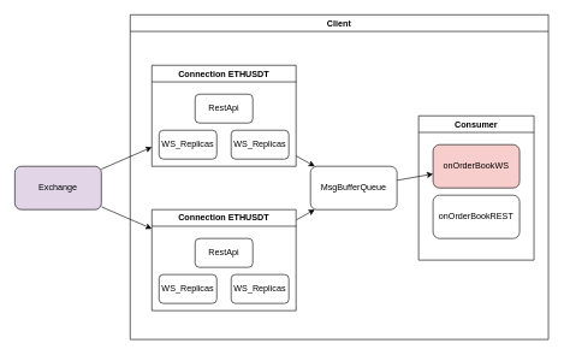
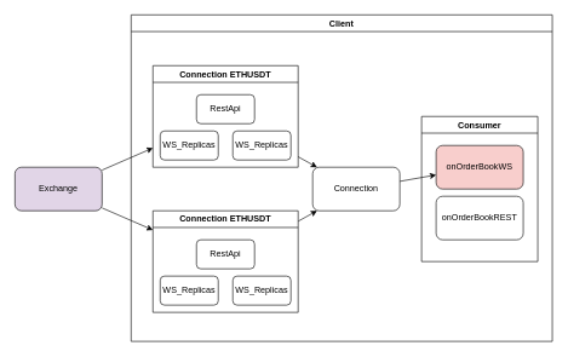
  <mxCell id="0" />
  <mxCell id="1" parent="0" />
  <mxCell id="2" style="edgeStyle=none;html=1;" edge="1" parent="1" source="4" target="12"><mxGeometry relative="1" as="geometry" /></mxCell>
  <mxCell id="3" style="edgeStyle=none;html=1;" edge="1" parent="1" source="4" target="17"><mxGeometry relative="1" as="geometry" /></mxCell>
  <mxCell id="4" value="Exchange" style="rounded=1;whiteSpace=wrap;html=1;fillColor=#e1d5e7;" parent="1" vertex="1"><mxGeometry x="20" y="230" width="120" height="60" as="geometry" /></mxCell>
  <mxCell id="5" value="Client" style="swimlane;whiteSpace=wrap;html=1;" vertex="1" parent="1"><mxGeometry x="180" y="20" width="580" height="450" as="geometry" /></mxCell>
  <mxCell id="6" style="edgeStyle=none;html=1;" edge="1" parent="5" source="7" target="9"><mxGeometry relative="1" as="geometry" /></mxCell>
- <mxCell id="7" value="MsgBufferQueue" style="rounded=1;whiteSpace=wrap;html=1;" vertex="1" parent="5"><mxGeometry x="250" y="210" width="120" height="60" as="geometry" /></mxCell>
+ <mxCell id="7" value="Connection" style="rounded=1;whiteSpace=wrap;html=1;" vertex="1" parent="5"><mxGeometry x="250" y="210" width="120" height="60" as="geometry" /></mxCell>
  <mxCell id="8" value="Consumer" style="swimlane;whiteSpace=wrap;html=1;startSize=23;" vertex="1" parent="5"><mxGeometry x="400" y="140" width="160" height="200" as="geometry" /></mxCell>
  <mxCell id="9" value="onOrderBookWS" style="rounded=1;whiteSpace=wrap;html=1;fillColor=#f8cecc;" vertex="1" parent="8"><mxGeometry x="20" y="40" width="120" height="60" as="geometry" /></mxCell>
  <mxCell id="10" value="onOrderBookREST" style="rounded=1;whiteSpace=wrap;html=1;" vertex="1" parent="8"><mxGeometry x="20" y="110" width="120" height="60" as="geometry" /></mxCell>
  <mxCell id="11" style="edgeStyle=none;html=1;" edge="1" parent="5" source="12" target="7"><mxGeometry relative="1" as="geometry" /></mxCell>
  <mxCell id="12" value="Connection ETHUSDT" style="swimlane;whiteSpace=wrap;html=1;startSize=23;" vertex="1" parent="5"><mxGeometry x="30" y="270" width="200" height="140" as="geometry" /></mxCell>
  <mxCell id="13" value="RestApi" style="rounded=1;whiteSpace=wrap;html=1;" vertex="1" parent="12"><mxGeometry x="60" y="40" width="80" height="40" as="geometry" /></mxCell>
  <mxCell id="14" value="WS_Replicas" style="rounded=1;whiteSpace=wrap;html=1;" vertex="1" parent="12"><mxGeometry x="110" y="90" width="80" height="40" as="geometry" /></mxCell>
  <mxCell id="15" value="WS_Replicas" style="rounded=1;whiteSpace=wrap;html=1;" vertex="1" parent="12"><mxGeometry x="10" y="90" width="80" height="40" as="geometry" /></mxCell>
  <mxCell id="16" style="edgeStyle=none;html=1;" edge="1" parent="5" source="17" target="7"><mxGeometry relative="1" as="geometry" /></mxCell>
  <mxCell id="17" value="Connection ETHUSDT" style="swimlane;whiteSpace=wrap;html=1;startSize=23;" vertex="1" parent="5"><mxGeometry x="30" y="70" width="200" height="140" as="geometry" /></mxCell>
  <mxCell id="18" value="RestApi" style="rounded=1;whiteSpace=wrap;html=1;" vertex="1" parent="17"><mxGeometry x="60" y="40" width="80" height="40" as="geometry" /></mxCell>
  <mxCell id="19" value="WS_Replicas" style="rounded=1;whiteSpace=wrap;html=1;" vertex="1" parent="17"><mxGeometry x="110" y="90" width="80" height="40" as="geometry" /></mxCell>
  <mxCell id="20" value="WS_Replicas" style="rounded=1;whiteSpace=wrap;html=1;" vertex="1" parent="17"><mxGeometry x="10" y="90" width="80" height="40" as="geometry" /></mxCell>
